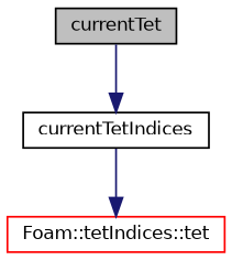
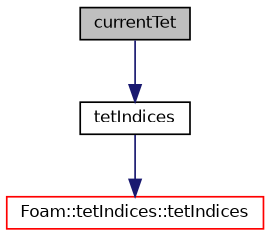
  digraph {
    fontname="DejaVu Sans"
    rankdir=TB
    node [color=black fontname="DejaVu Sans" fontsize=10 shape=record]
    edge [color=midnightblue fontname="DejaVu Sans" fontsize=10 labelfontname=FreeSans labelfontsize=10 style=solid]
    n1 [fillcolor=grey75 fontcolor=black height=0.2 label=currentTet style=filled width=0.4]
-   n2 [height=0.2 label=currentTetIndices width=0.4]
-   n3 [color=red height=0.2 label="Foam::tetIndices::tet" width=0.4]
+   n2 [height=0.2 label=tetIndices width=0.4]
+   n3 [color=red height=0.2 label="Foam::tetIndices::tetIndices" width=0.4]
    n1 -> n2
    n2 -> n3
  }
